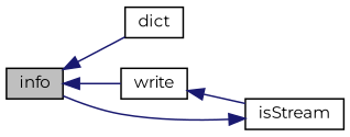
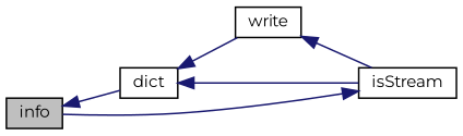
  digraph {
    fontname=Montserrat
    rankdir=LR
    node [color=black fontname=Montserrat fontsize=10 shape=record]
    edge [color=midnightblue dir=back fontname=Montserrat fontsize=10 labelfontname=Helvetica labelfontsize=10 style=solid]
    n1 [fillcolor=grey75 fontcolor=black height=0.2 label=info style=filled width=0.4]
    n2 [height=0.2 label=dict width=0.4]
    n3 [height=0.2 label=write width=0.4]
    n4 [height=0.2 label=isStream width=0.4]
    n1 -> n2
-   n1 -> n3
+   n2 -> n3
+   n2 -> n4
    n3 -> n4
    n4 -> n1
  }
